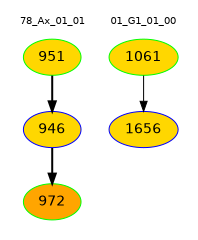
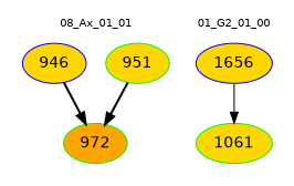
  digraph {
    fontname="DejaVu Sans"
    node [color=green fillcolor=gold fontname="DejaVu Sans" style=filled]
    edge [color=black fontname="DejaVu Sans" style=bold]
    n1 [label=951]
    n2 [color=blue label=946]
    n3 [fillcolor=orange label=972]
    n4 [label=1061]
    n5 [color=blue label=1656]
    subgraph cluster_1 {
      color=white
      fontsize=10
-     label="78_Ax_01_01"
+     label="08_Ax_01_01"
      n1
      n2
      n3
    }
    subgraph cluster_2 {
      color=white
      fontsize=10
-     label="01_G1_01_00"
+     label="01_G2_01_00"
      n4
      n5
    }
-   n1 -> n2
+   n1 -> n3
    n2 -> n3
-   n4 -> n5 [style=solid]
+   n5 -> n4 [style=solid]
  }
